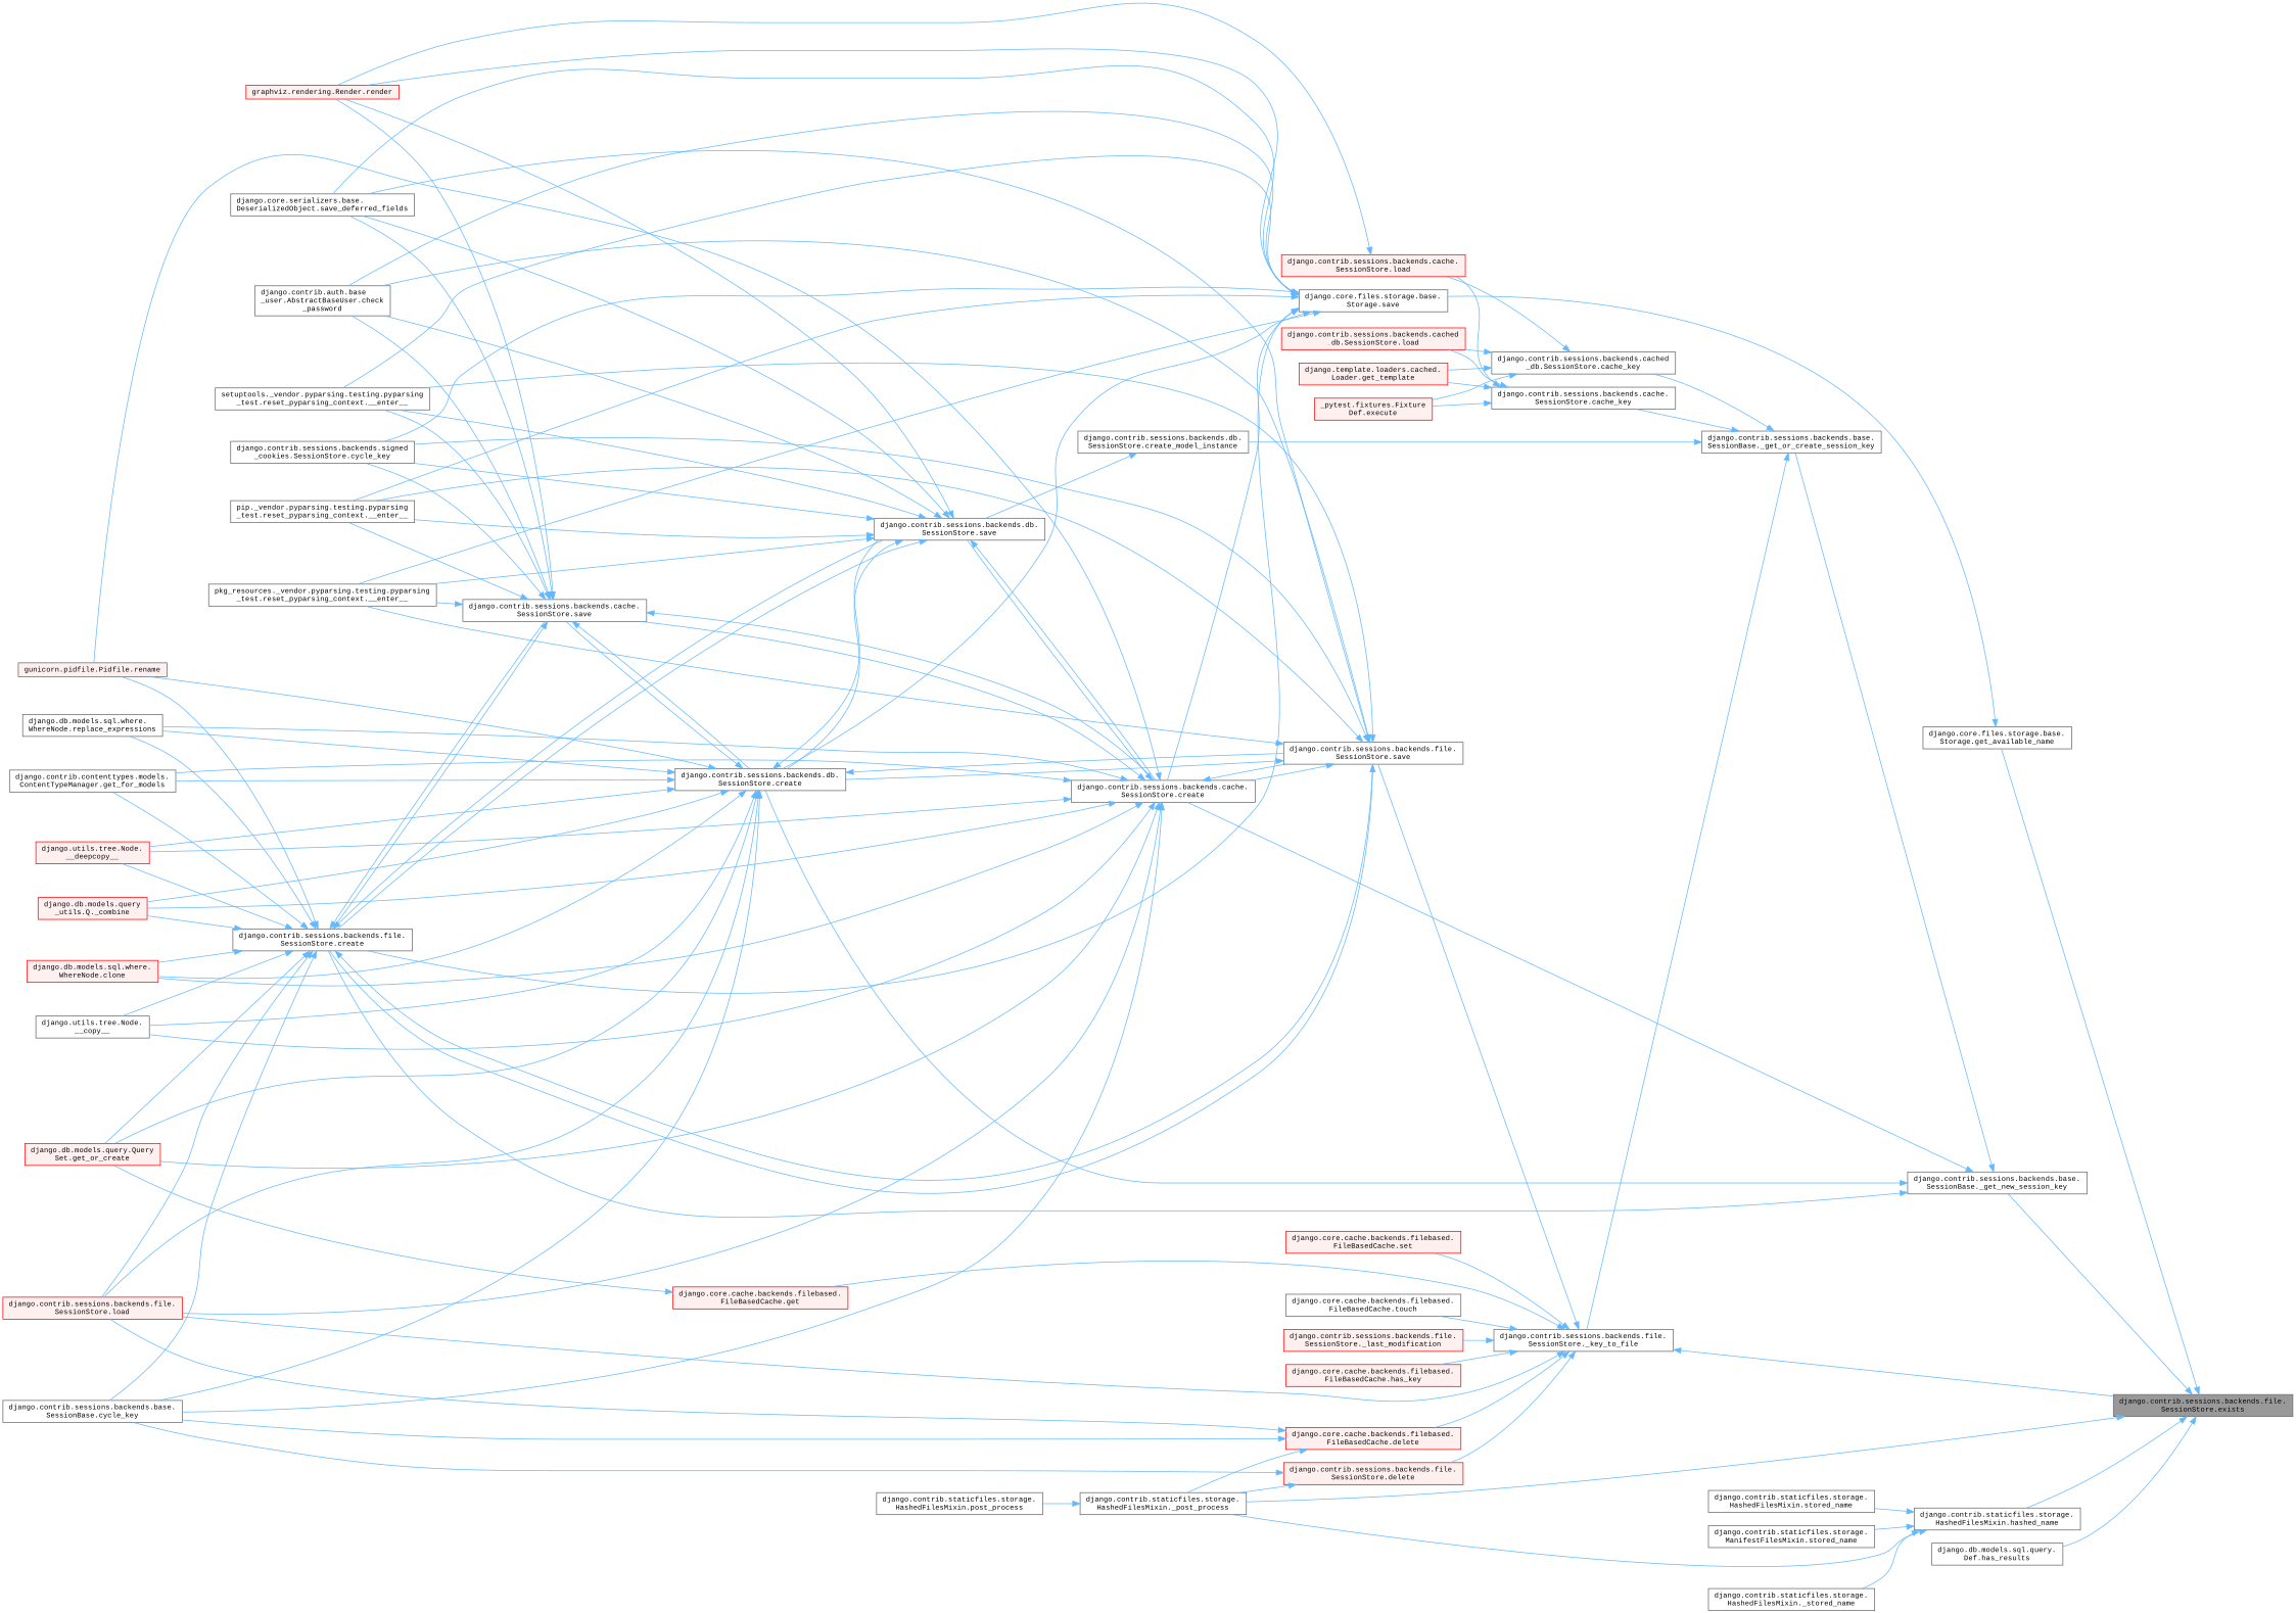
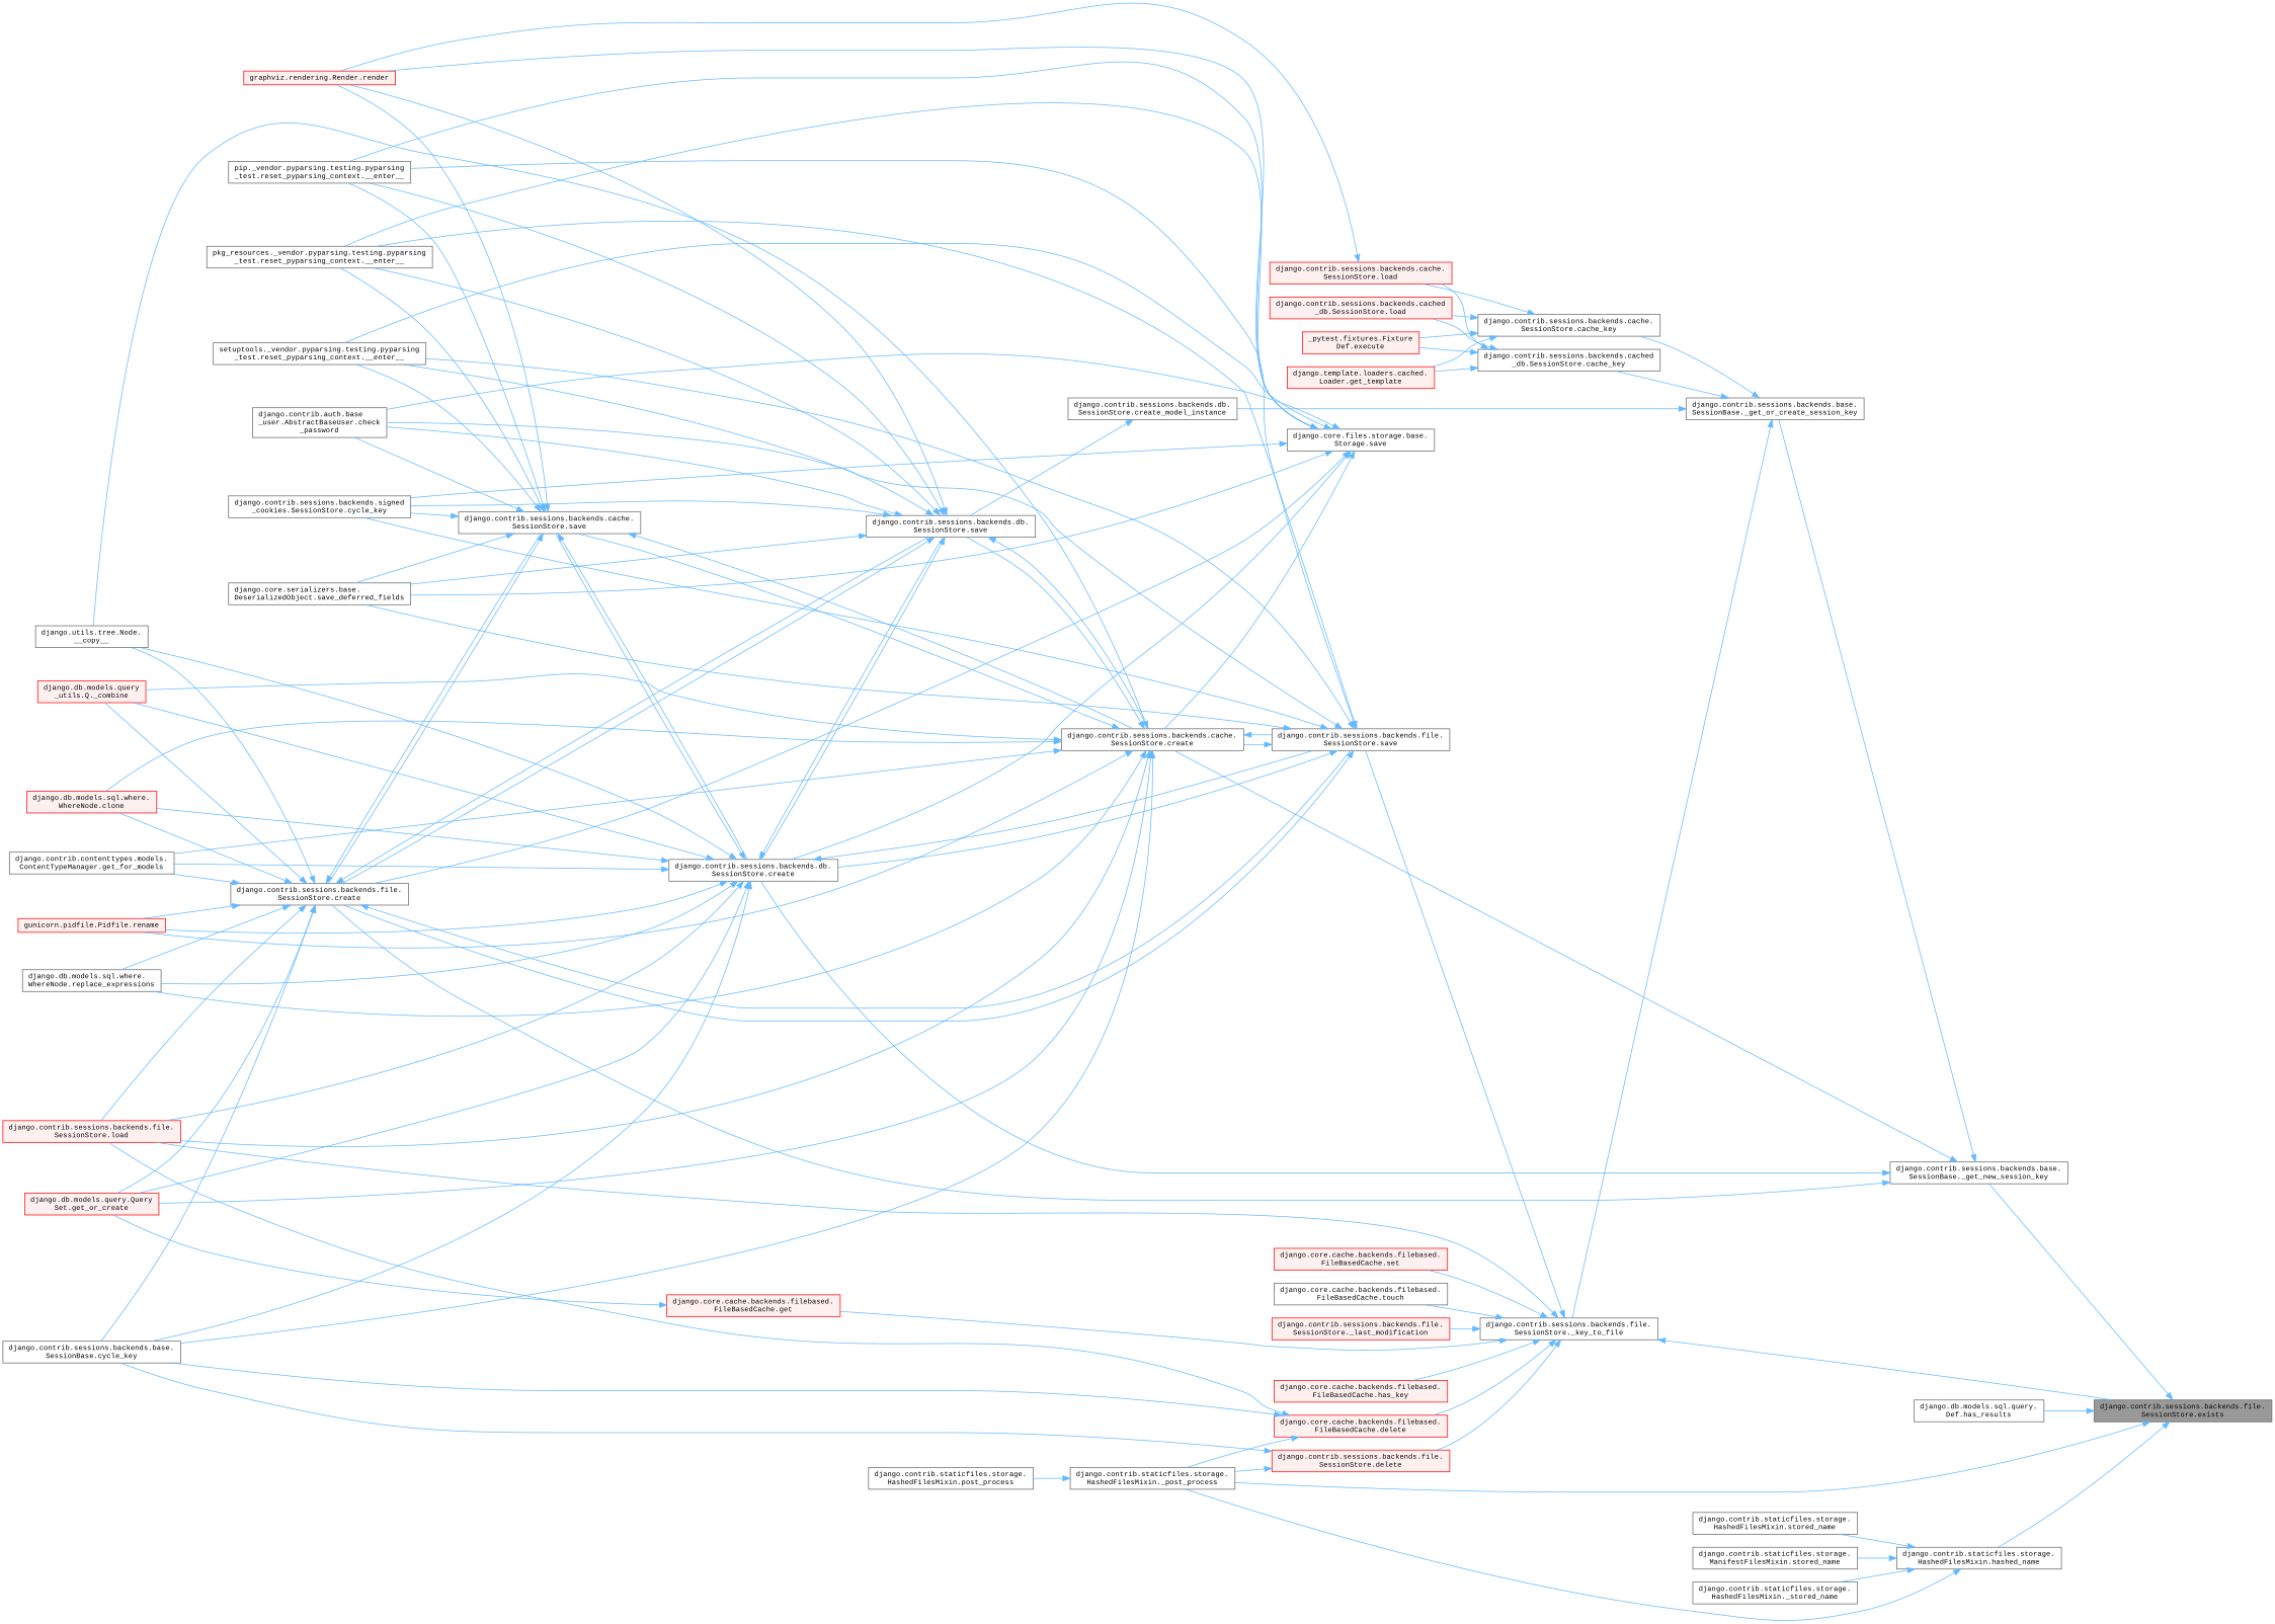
  digraph {
    fontname="Liberation Mono"
    rankdir=RL
    node [color=grey40 fillcolor=white fontname="Liberation Mono" fontsize=10 shape=box style=filled]
    edge [color=steelblue1 dir=back fontname="Liberation Mono" fontsize=10 labelfontname=Helvetica labelfontsize=10 style=solid]
    n1 [color=gray40 fillcolor=grey60 fontcolor=black height=0.2 label="django.contrib.sessions.backends.file.\lSessionStore.exists" width=0.4]
    n2 [height=0.2 label="django.contrib.sessions.backends.base.\lSessionBase._get_new_session_key" width=0.4]
    n3 [height=0.2 label="django.contrib.staticfiles.storage.\lHashedFilesMixin._post_process" width=0.4]
-   n4 [height=0.2 label="django.core.files.storage.base.\lStorage.get_available_name" width=0.4]
    n5 [height=0.2 label="django.db.models.sql.query.\lDef.has_results" width=0.4]
    n6 [height=0.2 label="django.contrib.staticfiles.storage.\lHashedFilesMixin.hashed_name" width=0.4]
    n7 [height=0.2 label="django.contrib.sessions.backends.base.\lSessionBase._get_or_create_session_key" width=0.4]
    n8 [height=0.2 label="django.contrib.sessions.backends.cache.\lSessionStore.create" width=0.4]
    n9 [height=0.2 label="django.contrib.sessions.backends.db.\lSessionStore.create" width=0.4]
    n10 [height=0.2 label="django.contrib.sessions.backends.file.\lSessionStore.create" width=0.4]
    n11 [height=0.2 label="django.contrib.staticfiles.storage.\lHashedFilesMixin.post_process" width=0.4]
    n12 [height=0.2 label="django.core.files.storage.base.\lStorage.save" width=0.4]
    n13 [height=0.2 label="django.contrib.staticfiles.storage.\lHashedFilesMixin._stored_name" width=0.4]
    n14 [height=0.2 label="django.contrib.staticfiles.storage.\lHashedFilesMixin.stored_name" width=0.4]
    n15 [height=0.2 label="django.contrib.staticfiles.storage.\lManifestFilesMixin.stored_name" width=0.4]
    n16 [height=0.2 label="django.contrib.sessions.backends.file.\lSessionStore._key_to_file" width=0.4]
    n17 [height=0.2 label="django.contrib.sessions.backends.cache.\lSessionStore.cache_key" width=0.4]
    n18 [height=0.2 label="django.contrib.sessions.backends.cached\l_db.SessionStore.cache_key" width=0.4]
    n19 [height=0.2 label="django.contrib.sessions.backends.db.\lSessionStore.create_model_instance" width=0.4]
    n20 [color=red fillcolor="#FFF0F0" height=0.2 label="django.contrib.sessions.backends.file.\lSessionStore.load" width=0.4]
    n21 [height=0.2 label="django.contrib.sessions.backends.file.\lSessionStore.save" width=0.4]
    n22 [height=0.2 label="django.contrib.sessions.backends.base.\lSessionBase.cycle_key" width=0.4]
    n23 [color=red fillcolor="#FFF0F0" height=0.2 label="django.db.models.query.Query\lSet.get_or_create" width=0.4]
    n24 [height=0.2 label="django.utils.tree.Node.\l__copy__" width=0.4]
-   n25 [color=red fillcolor="#FFF0F0" height=0.2 label="django.utils.tree.Node.\l__deepcopy__" width=0.4]
    n26 [color=red fillcolor="#FFF0F0" height=0.2 label="django.db.models.query\l_utils.Q._combine" width=0.4]
    n27 [color=red fillcolor="#FFF0F0" height=0.2 label="django.db.models.sql.where.\lWhereNode.clone" width=0.4]
    n28 [height=0.2 label="django.contrib.contenttypes.models.\lContentTypeManager.get_for_models" width=0.4]
-   n29 [fillcolor="#FFF0F0" height=0.2 label="gunicorn.pidfile.Pidfile.rename" width=0.4]
+   n29 [color=red fillcolor="#FFF0F0" height=0.2 label="gunicorn.pidfile.Pidfile.rename" width=0.4]
    n30 [height=0.2 label="django.db.models.sql.where.\lWhereNode.replace_expressions" width=0.4]
    n31 [height=0.2 label="django.contrib.sessions.backends.cache.\lSessionStore.save" width=0.4]
    n32 [height=0.2 label="django.contrib.sessions.backends.db.\lSessionStore.save" width=0.4]
    n33 [color=red fillcolor="#FFF0F0" height=0.2 label="django.contrib.sessions.backends.file.\lSessionStore._last_modification" width=0.4]
    n34 [color=red fillcolor="#FFF0F0" height=0.2 label="django.contrib.sessions.backends.file.\lSessionStore.delete" width=0.4]
    n35 [color=red fillcolor="#FFF0F0" height=0.2 label="django.core.cache.backends.filebased.\lFileBasedCache.delete" width=0.4]
    n36 [color=red fillcolor="#FFF0F0" height=0.2 label="django.core.cache.backends.filebased.\lFileBasedCache.get" width=0.4]
    n37 [color=red fillcolor="#FFF0F0" height=0.2 label="django.core.cache.backends.filebased.\lFileBasedCache.has_key" width=0.4]
    n38 [color=red fillcolor="#FFF0F0" height=0.2 label="django.core.cache.backends.filebased.\lFileBasedCache.set" width=0.4]
    n39 [height=0.2 label="django.core.cache.backends.filebased.\lFileBasedCache.touch" width=0.4]
    n40 [color=red fillcolor="#FFF0F0" height=0.2 label="_pytest.fixtures.Fixture\lDef.execute" width=0.4]
    n41 [color=red fillcolor="#FFF0F0" height=0.2 label="django.template.loaders.cached.\lLoader.get_template" width=0.4]
    n42 [color=red fillcolor="#FFF0F0" height=0.2 label="django.contrib.sessions.backends.cache.\lSessionStore.load" width=0.4]
    n43 [color=red fillcolor="#FFF0F0" height=0.2 label="django.contrib.sessions.backends.cached\l_db.SessionStore.load" width=0.4]
    n44 [height=0.2 label="pip._vendor.pyparsing.testing.pyparsing\l_test.reset_pyparsing_context.__enter__" width=0.4]
    n45 [height=0.2 label="pkg_resources._vendor.pyparsing.testing.pyparsing\l_test.reset_pyparsing_context.__enter__" width=0.4]
    n46 [height=0.2 label="setuptools._vendor.pyparsing.testing.pyparsing\l_test.reset_pyparsing_context.__enter__" width=0.4]
    n47 [height=0.2 label="django.contrib.auth.base\l_user.AbstractBaseUser.check\l_password" width=0.4]
    n48 [height=0.2 label="django.contrib.sessions.backends.signed\l_cookies.SessionStore.cycle_key" width=0.4]
    n49 [height=0.2 label="django.core.serializers.base.\lDeserializedObject.save_deferred_fields" width=0.4]
    n50 [color=red fillcolor="#FFF0F0" height=0.2 label="graphviz.rendering.Render.render" width=0.4]
    n1 -> n2
    n1 -> n3
-   n1 -> n4
    n1 -> n5
    n1 -> n6
    n2 -> n7
    n2 -> n8
    n2 -> n9
    n2 -> n10
    n3 -> n11
-   n4 -> n12
    n6 -> n3
    n6 -> n13
    n6 -> n14
    n6 -> n15
    n7 -> n16
    n7 -> n17
    n7 -> n18
    n7 -> n19
    n8 -> n20
    n8 -> n21
    n8 -> n22
    n8 -> n23
    n8 -> n24
-   n8 -> n25
    n8 -> n26
    n8 -> n27
    n8 -> n28
    n8 -> n29
    n8 -> n30
    n8 -> n31
    n8 -> n32
    n9 -> n20
    n9 -> n21
    n9 -> n22
    n9 -> n23
    n9 -> n24
-   n9 -> n25
    n9 -> n26
    n9 -> n27
    n9 -> n28
    n9 -> n29
    n9 -> n30
    n9 -> n31
    n9 -> n32
    n10 -> n20
    n10 -> n21
    n10 -> n22
    n10 -> n23
    n10 -> n24
-   n10 -> n25
    n10 -> n26
    n10 -> n27
    n10 -> n28
    n10 -> n29
    n10 -> n30
    n10 -> n31
    n10 -> n32
    n12 -> n8
    n12 -> n9
    n12 -> n10
    n12 -> n44
    n12 -> n45
    n12 -> n46
    n12 -> n47
    n12 -> n48
    n12 -> n49
    n12 -> n50
    n16 -> n1
    n16 -> n20
    n16 -> n21
    n16 -> n33
    n16 -> n34
    n16 -> n35
    n16 -> n36
    n16 -> n37
    n16 -> n38
    n16 -> n39
    n17 -> n40
    n17 -> n41
    n17 -> n42
    n17 -> n43
    n18 -> n40
    n18 -> n41
    n18 -> n42
    n18 -> n43
    n19 -> n32
    n21 -> n8
    n21 -> n9
    n21 -> n10
    n21 -> n44
    n21 -> n45
    n21 -> n46
    n21 -> n47
    n21 -> n48
    n21 -> n49
    n31 -> n8
    n31 -> n9
    n31 -> n10
    n31 -> n44
    n31 -> n45
    n31 -> n46
    n31 -> n47
    n31 -> n48
    n31 -> n49
    n31 -> n50
    n32 -> n8
    n32 -> n9
    n32 -> n10
    n32 -> n44
    n32 -> n45
    n32 -> n46
    n32 -> n47
    n32 -> n48
    n32 -> n49
    n32 -> n50
    n34 -> n3
    n34 -> n22
    n35 -> n3
    n35 -> n20
    n35 -> n22
    n36 -> n23
    n42 -> n50
  }
